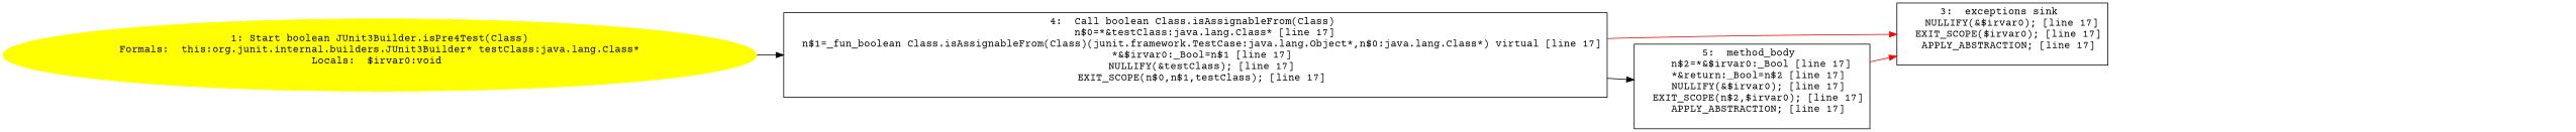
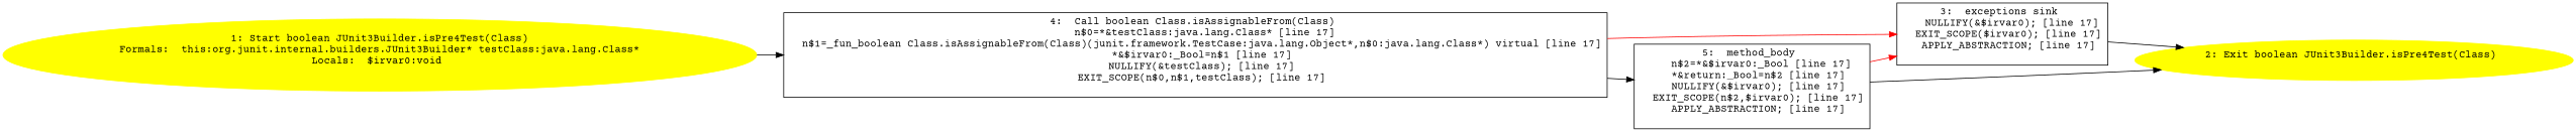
  digraph {
    rankdir=LR
    fontname="Courier Prime"
    node [fontname="Courier Prime" shape=box]
    edge [fontname="Courier Prime"]
    n1 [color=yellow label="1: Start boolean JUnit3Builder.isPre4Test(Class)\nFormals:  this:org.junit.internal.builders.JUnit3Builder* testClass:java.lang.Class*\nLocals:  $irvar0:void \n  " style=filled shape=""]
    n2 [label="4:  Call boolean Class.isAssignableFrom(Class) \n   n$0=*&testClass:java.lang.Class* [line 17]\n  n$1=_fun_boolean Class.isAssignableFrom(Class)(junit.framework.TestCase:java.lang.Object*,n$0:java.lang.Class*) virtual [line 17]\n  *&$irvar0:_Bool=n$1 [line 17]\n  NULLIFY(&testClass); [line 17]\n  EXIT_SCOPE(n$0,n$1,testClass); [line 17]\n "]
    n3 [label="3:  exceptions sink \n   NULLIFY(&$irvar0); [line 17]\n  EXIT_SCOPE($irvar0); [line 17]\n  APPLY_ABSTRACTION; [line 17]\n "]
    n4 [label="5:  method_body \n   n$2=*&$irvar0:_Bool [line 17]\n  *&return:_Bool=n$2 [line 17]\n  NULLIFY(&$irvar0); [line 17]\n  EXIT_SCOPE(n$2,$irvar0); [line 17]\n  APPLY_ABSTRACTION; [line 17]\n "]
+   n5 [color=yellow label="2: Exit boolean JUnit3Builder.isPre4Test(Class) \n  " style=filled shape=""]
    n1 -> n2
    n2 -> n3 [color=red]
    n2 -> n4
+   n3 -> n5
    n4 -> n3 [color=red]
+   n4 -> n5
  }
